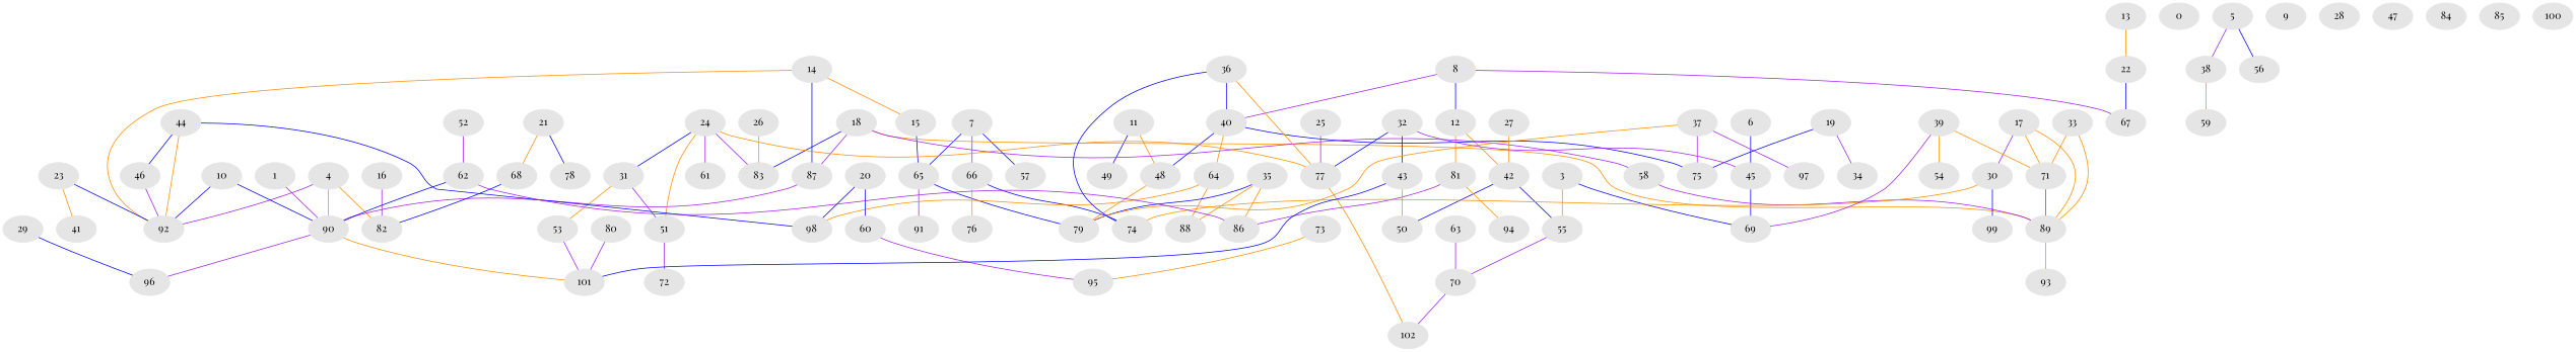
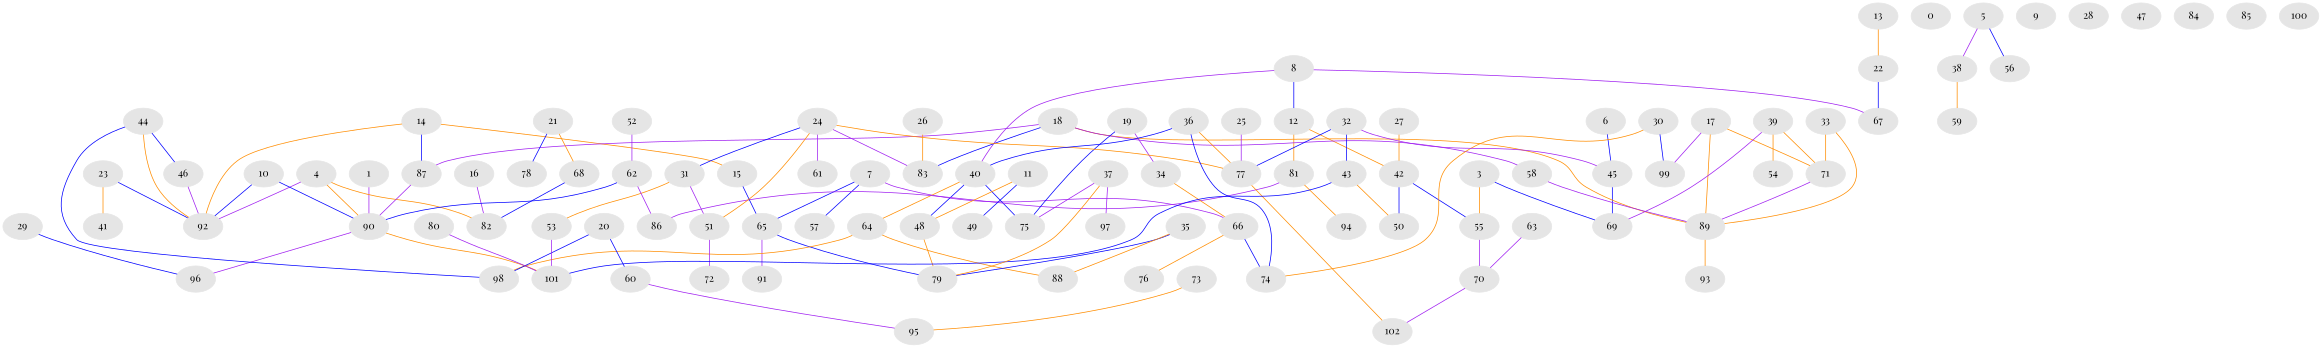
  graph {
    fontname="Playfair Display"
    node [color=gray90 fontname="Playfair Display" style=filled]
    edge [color=darkorange fontname="Playfair Display"]
    1
    90
    96
    101
    n5 [label=0]
    3
    55
    69
    70
    4
    82
    92
    5
    38
    56
    59
    6
    45
    7
    57
    65
    66
    79
    91
    74
    76
    8
    12
    40
    67
    42
    81
    48
    75
    64
    9
    10
    11
    49
    50
    86
    94
    13
    22
    14
    15
    87
    16
    17
    71
    89
    99
    93
    18
    58
    83
    19
    34
    20
    60
    98
    95
    21
    68
    78
    23
    41
    24
    31
    51
    61
    77
    53
    72
    102
    25
    26
    27
    28
    29
    30
    32
    43
    33
    35
    88
    36
    37
    97
    39
    54
    44
    46
    47
    52
    62
    63
    73
    80
    84
    85
    100
    1 -- 90 [color=purple]
    90 -- 96 [color=purple]
    90 -- 101
    3 -- 55
    3 -- 69 [color=blue]
    55 -- 70 [color=purple]
    70 -- 102 [color=purple]
    4 -- 90
    4 -- 82
    4 -- 92 [color=purple]
    5 -- 38 [color=purple]
    5 -- 56 [color=blue]
    38 -- 59
    6 -- 45 [color=blue]
    45 -- 69 [color=blue]
    7 -- 57 [color=blue]
    7 -- 65 [color=blue]
    7 -- 66 [color=purple]
    65 -- 79 [color=blue]
    65 -- 91 [color=purple]
    66 -- 74 [color=blue]
    66 -- 76
    8 -- 12 [color=blue]
    8 -- 40 [color=purple]
    8 -- 67 [color=purple]
    12 -- 42
    12 -- 81
    40 -- 48 [color=blue]
    40 -- 75 [color=blue]
    40 -- 64
    42 -- 55 [color=blue]
    42 -- 50 [color=blue]
    81 -- 86 [color=purple]
    81 -- 94
    48 -- 79
    64 -- 98
    64 -- 88
    10 -- 90 [color=blue]
    10 -- 92 [color=blue]
    11 -- 48
    11 -- 49 [color=blue]
    13 -- 22
    22 -- 67 [color=blue]
    14 -- 92
    14 -- 15
    14 -- 87 [color=blue]
    15 -- 65 [color=blue]
    87 -- 90 [color=purple]
    16 -- 82 [color=purple]
    17 -- 71
    17 -- 89
-   17 -- 30 [color=purple]
+   17 -- 99 [color=purple]
    71 -- 89 [color=purple]
    89 -- 93
    18 -- 87 [color=purple]
    18 -- 89
    18 -- 58 [color=purple]
    18 -- 83 [color=blue]
    58 -- 89 [color=purple]
    19 -- 75 [color=blue]
    19 -- 34 [color=purple]
+   34 -- 66
    20 -- 60 [color=blue]
    20 -- 98 [color=blue]
    60 -- 95 [color=purple]
    21 -- 68
    21 -- 78 [color=blue]
    68 -- 82 [color=blue]
    23 -- 92 [color=blue]
    23 -- 41
    24 -- 83 [color=purple]
    24 -- 31 [color=blue]
    24 -- 51
    24 -- 61 [color=purple]
    24 -- 77
    31 -- 51 [color=purple]
    31 -- 53
    51 -- 72 [color=purple]
    77 -- 102
    53 -- 101 [color=purple]
    25 -- 77 [color=purple]
    26 -- 83
    27 -- 42
    29 -- 96 [color=blue]
    30 -- 74
    30 -- 99 [color=blue]
    32 -- 45 [color=purple]
    32 -- 77 [color=blue]
    32 -- 43 [color=blue]
    43 -- 101 [color=blue]
    43 -- 50
    33 -- 71
    33 -- 89
    35 -- 79 [color=blue]
-   35 -- 86
    35 -- 88
    36 -- 74 [color=blue]
    36 -- 40 [color=blue]
    36 -- 77
    37 -- 79
    37 -- 75 [color=purple]
    37 -- 97 [color=purple]
    39 -- 69 [color=purple]
    39 -- 71
    39 -- 54
    44 -- 92
    44 -- 98 [color=blue]
    44 -- 46 [color=blue]
    46 -- 92 [color=purple]
    52 -- 62 [color=purple]
    62 -- 90 [color=blue]
    62 -- 86 [color=purple]
    63 -- 70 [color=purple]
    73 -- 95
    80 -- 101 [color=purple]
  }
